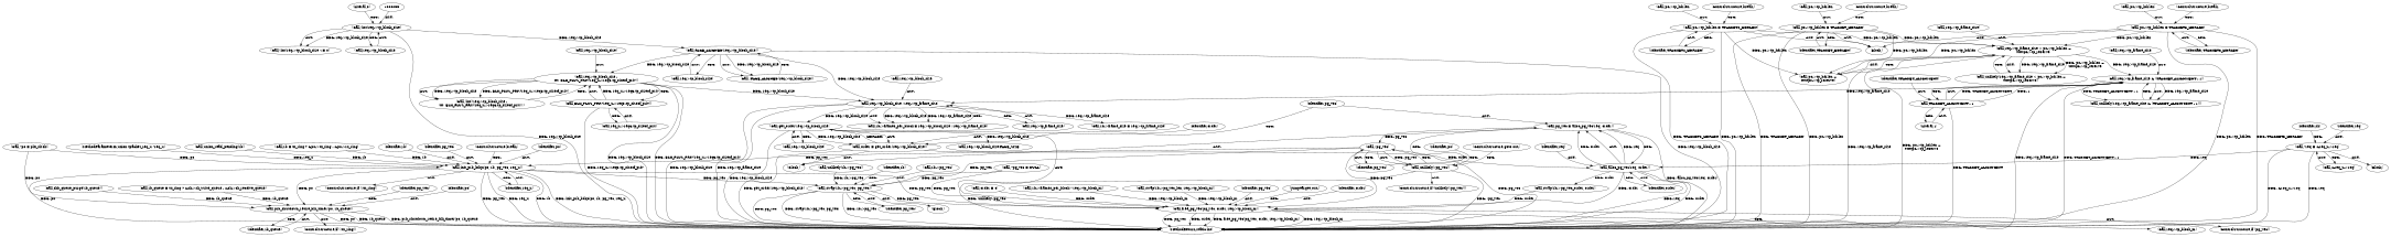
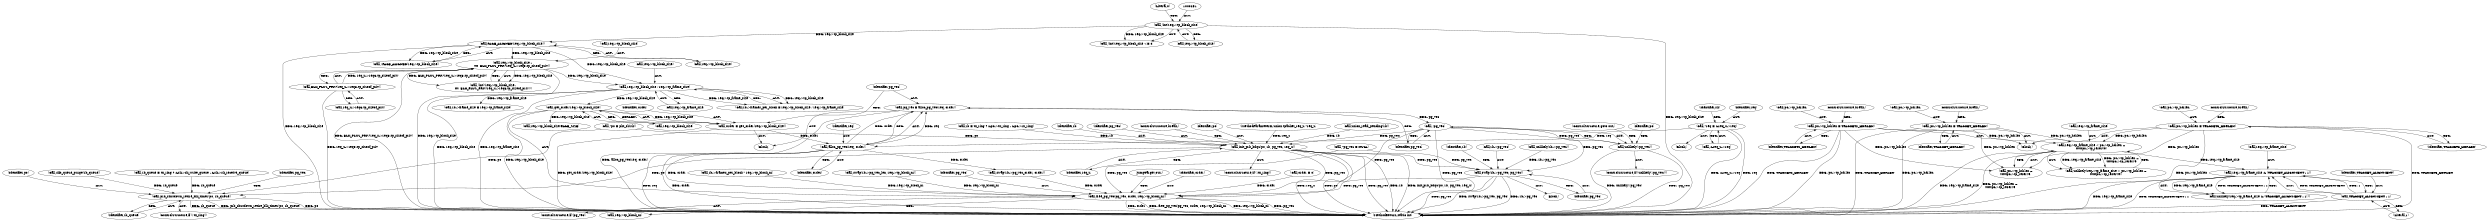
  digraph {
    n1 [label="(Call,pg_vec = alloc_pg_vec(req, order))"]
    n2 [label="(Call,alloc_pg_vec(req, order))"]
    n3 [label="(Call,!pg_vec)"]
    n4 [label="(MethodReturn,static int)"]
    n5 [label="(Block,)"]
    n6 [label="(Call,free_pg_vec(pg_vec, order, req->tp_block_nr))"]
    n7 [label="(Call,swap(rb->pg_vec_order, order))"]
    n8 [label="(Identifier,order)"]
    n9 [label="(Call,unlikely(!pg_vec))"]
    n10 [label="(Call,init_prb_bdqc(po, rb, pg_vec, req_u))"]
    n11 [label="(Call,swap(rb->pg_vec, pg_vec))"]
    n12 [label="(Identifier,pg_vec)"]
    n13 [label="(Call,req->tp_block_nr)"]
    n14 [label="(ControlStructure,if (pg_vec))"]
    n15 [label="(Call,*req = &req_u->req)"]
    n16 [label="(Block,)"]
    n17 [label="(Call,&req_u->req)"]
    n18 [label="(Call,order = get_order(req->tp_block_size))"]
    n19 [label="(Call,get_order(req->tp_block_size))"]
    n20 [label="(Call,req->tp_block_size/PAGE_SIZE)"]
    n21 [label="(Call,req->tp_block_size)"]
    n22 [label="(Call,req->tp_block_size / req->tp_frame_size)"]
    n23 [label="(Call,rb->frames_per_block = req->tp_block_size / req->tp_frame_size)"]
    n24 [label="(Call,req->tp_frame_size)"]
    n25 [label="(Call,rb->frame_size = req->tp_frame_size)"]
    n26 [label="(Call,req->tp_block_size -\n\t\t\t  BLK_PLUS_PRIV(req_u->req3.tp_sizeof_priv))"]
    n27 [label="(Call,BLK_PLUS_PRIV(req_u->req3.tp_sizeof_priv))"]
    n28 [label="(Call,(int)(req->tp_block_size -\n\t\t\t  BLK_PLUS_PRIV(req_u->req3.tp_sizeof_priv)))"]
    n29 [label="(Call,req_u->req3.tp_sizeof_priv)"]
    n30 [label="(Call,PAGE_ALIGNED(req->tp_block_size))"]
    n31 [label="(Call,req->tp_block_size)"]
    n32 [label="(Call,!PAGE_ALIGNED(req->tp_block_size))"]
    n33 [label="(Call,(int)req->tp_block_size)"]
    n34 [label="(Call,(int)req->tp_block_size <= 0)"]
    n35 [label="(Call,req->tp_block_size)"]
    n36 [label="(Call,req->tp_frame_size & (TPACKET_ALIGNMENT - 1))"]
    n37 [label="(Call,TPACKET_ALIGNMENT - 1)"]
    n38 [label="(Call,unlikely(req->tp_frame_size & (TPACKET_ALIGNMENT - 1)))"]
    n39 [label="(Literal,1)"]
    n40 [label="(Call,req->tp_frame_size < po->tp_hdrlen +\n\t\t\t\t\tpo->tp_reserve)"]
    n41 [label="(Call,unlikely(req->tp_frame_size < po->tp_hdrlen +\n\t\t\t\t\tpo->tp_reserve))"]
    n42 [label="(Call,po->tp_hdrlen +\n\t\t\t\t\tpo->tp_reserve)"]
    n43 [label="(Call,po->tp_hdrlen = TPACKET3_HDRLEN)"]
    n44 [label="(Identifier,TPACKET3_HDRLEN)"]
    n45 [label="(Block,)"]
    n46 [label="(Call,po->tp_hdrlen = TPACKET2_HDRLEN)"]
    n47 [label="(Identifier,TPACKET2_HDRLEN)"]
    n48 [label="(Call,po->tp_hdrlen = TPACKET_HDRLEN)"]
    n49 [label="(Identifier,TPACKET_HDRLEN)"]
    n50 [label="(ControlStructure,if (unlikely(!pg_vec)))"]
    n51 [label="(Call,prb_shutdown_retire_blk_timer(po, rb_queue))"]
    n52 [label="(Identifier,req_u)"]
    n53 [label="(ControlStructure,if (!tx_ring))"]
    n54 [label="(Identifier,pg_vec)"]
    n55 [label="(Block,)"]
    n56 [label="(ControlStructure,if (!tx_ring))"]
    n57 [label="(Identifier,rb_queue)"]
    n58 [label="(Call,unlikely(rb->pg_vec))"]
    n59 [label="(Call,rb->frames_per_block * req->tp_block_nr)"]
    n60 [label="(Call,req->tp_block_size)"]
    n61 [label="(Identifier,req)"]
    n62 [label="(Identifier,TPACKET_ALIGNMENT)"]
    n63 [label="(ControlStructure,goto out;)"]
    n64 [label="(Call,skb_queue_purge(rb_queue))"]
    n65 [label="(Identifier,sk)"]
    n66 [label="(Call,*pg_vec = NULL)"]
    n67 [label="(Call,swap(rb->pg_vec_len, req->tp_block_nr))"]
    n68 [label="(Call,rb_queue = tx_ring ? &sk->sk_write_queue : &sk->sk_receive_queue)"]
    n69 [label="(Call,union_read_pending(rb))"]
    n70 [label="(Call,rb = tx_ring ? &po->tx_ring : &po->rx_ring)"]
    n71 [label="(Identifier,req)"]
    n72 [label="(Call,po->tp_hdrlen)"]
    n73 [label="(Identifier,rb)"]
    n74 [label="(Identifier,pg_vec)"]
    n75 [label="(Call,po->tp_hdrlen)"]
    n76 [label="(Identifier,rb)"]
    n77 [label="(JumpTarget,out:)"]
    n78 [label="(Identifier,pg_vec)"]
    n79 [label="(Identifier,order)"]
    n80 [label="(Call,req->tp_frame_size)"]
    n81 [label="(Identifier,order)"]
    n82 [label="(Call,order = 0)"]
    n83 [label="(Call,*po = pkt_sk(sk))"]
    n84 [label="(Call,rb->pg_vec)"]
    n85 [label="(ControlStructure,break;)"]
    n86 [label="(ControlStructure,break;)"]
    n87 [label="(Identifier,pg_vec)"]
    n88 [label="(Call,req->tp_frame_size)"]
    n89 [label="(Identifier,po)"]
    n90 [label="(Call,po->tp_hdrlen)"]
    n91 [label="(Literal,0)"]
    n92 [label="(Identifier,po)"]
    n93 [label="(ControlStructure,break;)"]
    n94 [label="(ControlStructure,break;)"]
    n95 [label="(MethodParameterIn,union tpacket_req_u *req_u)"]
    n96 [label="(Identifier,pg_vec)"]
    n97 [label="(Identifier,po)"]
    n98 [label="(Call,req->tp_block_size)"]
-   1000251 [label=1000255]
+   1000251
    n1 -> n2 [label="CFG: "]
    n1 -> n3 [label="DDG: pg_vec"]
    n1 -> n4 [label="DDG: alloc_pg_vec(req, order)"]
    n1 -> n5 [label="AST: "]
    n2 -> n1 [label="AST: "]
    n2 -> n1 [label="DDG: req"]
    n2 -> n1 [label="DDG: order"]
    n2 -> n4 [label="DDG: req"]
    n2 -> n4 [label="DDG: order"]
    n2 -> n6 [label="DDG: order"]
    n2 -> n7 [label="DDG: order"]
    n2 -> n8 [label="CFG: "]
    n3 -> n4 [label="DDG: pg_vec"]
    n3 -> n6 [label="DDG: pg_vec"]
    n3 -> n9 [label="AST: "]
    n3 -> n9 [label="DDG: pg_vec"]
    n3 -> n10 [label="DDG: pg_vec"]
    n3 -> n11 [label="DDG: pg_vec"]
    n3 -> n12 [label="CFG: "]
    n6 -> n4 [label="DDG: req->tp_block_nr"]
    n6 -> n4 [label="DDG: pg_vec"]
    n6 -> n4 [label="DDG: order"]
    n6 -> n4 [label="DDG: free_pg_vec(pg_vec, order, req->tp_block_nr)"]
    n6 -> n13 [label="CFG: "]
    n6 -> n14 [label="AST: "]
    n7 -> n6 [label="DDG: order"]
    n8 -> n2 [label="AST: "]
    n9 -> n3 [label="CFG: "]
    n9 -> n4 [label="DDG: !pg_vec"]
    n9 -> n4 [label="DDG: unlikely(!pg_vec)"]
    n9 -> n50 [label="AST: "]
    n10 -> n4 [label="DDG: pg_vec"]
    n10 -> n4 [label="DDG: req_u"]
    n10 -> n4 [label="DDG: rb"]
    n10 -> n4 [label="DDG: init_prb_bdqc(po, rb, pg_vec, req_u)"]
    n10 -> n4 [label="DDG: po"]
    n10 -> n6 [label="DDG: pg_vec"]
    n10 -> n11 [label="DDG: pg_vec"]
    n10 -> n51 [label="DDG: po"]
    n10 -> n52 [label="CFG: "]
    n10 -> n53 [label="AST: "]
    n11 -> n4 [label="DDG: pg_vec"]
    n11 -> n4 [label="DDG: swap(rb->pg_vec, pg_vec)"]
    n11 -> n4 [label="DDG: rb->pg_vec"]
    n11 -> n6 [label="DDG: pg_vec"]
    n11 -> n54 [label="CFG: "]
    n11 -> n55 [label="AST: "]
    n12 -> n1 [label="CFG: "]
    n12 -> n3 [label="AST: "]
    n15 -> n2 [label="DDG: req"]
    n15 -> n4 [label="DDG: &req_u->req"]
    n15 -> n4 [label="DDG: req"]
    n15 -> n16 [label="AST: "]
    n15 -> n17 [label="CFG: "]
    n17 -> n15 [label="AST: "]
    n18 -> n2 [label="DDG: order"]
    n18 -> n4 [label="DDG: get_order(req->tp_block_size)"]
    n18 -> n5 [label="AST: "]
    n18 -> n19 [label="HDRLEN: "]
    n19 -> n4 [label="DDG: req->tp_block_size"]
    n19 -> n6 [label="AST: "]
    n19 -> n18 [label="AST: "]
    n19 -> n18 [label="DDG: req->tp_block_size"]
    n19 -> n20 [label="DDG: req->tp_block_size"]
    n19 -> n21 [label="CFG: "]
    n21 -> n19 [label="AST: "]
    n22 -> n4 [label="DDG: req->tp_block_size"]
    n22 -> n4 [label="DDG: req->tp_frame_size"]
    n22 -> n19 [label="DDG: req->tp_block_size"]
    n22 -> n23 [label="AST: "]
    n22 -> n23 [label="DDG: req->tp_block_size"]
    n22 -> n23 [label="DDG: req->tp_frame_size"]
    n22 -> n24 [label="CFG: "]
    n22 -> n25 [label="DDG: req->tp_frame_size"]
    n23 -> n22 [label="CFG: "]
    n24 -> n22 [label="AST: "]
    n26 -> n4 [label="DDG: req->tp_block_size"]
    n26 -> n4 [label="DDG: BLK_PLUS_PRIV(req_u->req3.tp_sizeof_priv)"]
    n26 -> n22 [label="DDG: req->tp_block_size"]
    n26 -> n27 [label="CFG: "]
    n26 -> n28 [label="AST: "]
    n26 -> n28 [label="DDG: req->tp_block_size"]
    n26 -> n28 [label="DDG: BLK_PLUS_PRIV(req_u->req3.tp_sizeof_priv)"]
    n27 -> n4 [label="DDG: req_u->req3.tp_sizeof_priv"]
    n27 -> n26 [label="AST: "]
    n27 -> n26 [label="DDG: req_u->req3.tp_sizeof_priv"]
    n27 -> n29 [label="CFG: "]
    n28 -> n26 [label="CFG: "]
    n29 -> n27 [label="AST: "]
    n30 -> n4 [label="DDG: req->tp_block_size"]
    n30 -> n22 [label="DDG: req->tp_block_size"]
    n30 -> n26 [label="DDG: req->tp_block_size"]
    n30 -> n31 [label="CFG: "]
    n30 -> n32 [label="AST: "]
    n30 -> n32 [label="DDG: req->tp_block_size"]
    n31 -> n30 [label="AST: "]
    n32 -> n30 [label="CFG: "]
    n33 -> n4 [label="DDG: req->tp_block_size"]
    n33 -> n30 [label="DDG: req->tp_block_size"]
    n33 -> n34 [label="AST: "]
    n33 -> n34 [label="DDG: req->tp_block_size"]
    n33 -> n35 [label="CFG: "]
    n35 -> n33 [label="AST: "]
    n36 -> n4 [label="DDG: req->tp_frame_size"]
    n36 -> n4 [label="DDG: TPACKET_ALIGNMENT - 1"]
-   n36 -> n22 [label="DDG: req->tp_frame_size"]
    n36 -> n37 [label="CFG: "]
    n36 -> n38 [label="AST: "]
    n36 -> n38 [label="DDG: req->tp_frame_size"]
    n36 -> n38 [label="DDG: TPACKET_ALIGNMENT - 1"]
    n37 -> n4 [label="DDG: TPACKET_ALIGNMENT"]
    n37 -> n36 [label="AST: "]
    n37 -> n36 [label="DDG: TPACKET_ALIGNMENT"]
    n37 -> n36 [label="DDG: 1"]
    n37 -> n39 [label="CFG: "]
    n38 -> n36 [label="CFG: "]
    n39 -> n37 [label="AST: "]
    n40 -> n4 [label="DDG: req->tp_frame_size"]
    n40 -> n4 [label="DDG: po->tp_hdrlen +\n\t\t\t\t\tpo->tp_reserve"]
    n40 -> n36 [label="DDG: req->tp_frame_size"]
    n40 -> n41 [label="AST: "]
    n40 -> n41 [label="DDG: req->tp_frame_size"]
    n40 -> n41 [label="DDG: po->tp_hdrlen +\n\t\t\t\t\tpo->tp_reserve"]
    n40 -> n42 [label="CFG: "]
    n41 -> n40 [label="CFG: "]
    n42 -> n40 [label="AST: "]
    n43 -> n4 [label="DDG: po->tp_hdrlen"]
    n43 -> n4 [label="DDG: TPACKET3_HDRLEN"]
    n43 -> n40 [label="DDG: po->tp_hdrlen"]
    n43 -> n42 [label="DDG: po->tp_hdrlen"]
    n43 -> n44 [label="CFG: "]
    n43 -> n45 [label="AST: "]
    n44 -> n43 [label="AST: "]
    n46 -> n4 [label="DDG: po->tp_hdrlen"]
    n46 -> n4 [label="DDG: TPACKET2_HDRLEN"]
    n46 -> n40 [label="DDG: po->tp_hdrlen"]
    n46 -> n42 [label="DDG: po->tp_hdrlen"]
    n46 -> n45 [label="AST: "]
    n46 -> n47 [label="CFG: "]
    n47 -> n46 [label="AST: "]
    n48 -> n4 [label="DDG: TPACKET_HDRLEN"]
    n48 -> n4 [label="DDG: po->tp_hdrlen"]
    n48 -> n40 [label="DDG: po->tp_hdrlen"]
    n48 -> n42 [label="DDG: po->tp_hdrlen"]
    n48 -> n45 [label="AST: "]
    n48 -> n49 [label="CFG: "]
    n49 -> n48 [label="AST: "]
    n51 -> n4 [label="DDG: prb_shutdown_retire_blk_timer(po, rb_queue)"]
    n51 -> n4 [label="DDG: po"]
    n51 -> n4 [label="DDG: rb_queue"]
    n51 -> n56 [label="AST: "]
    n51 -> n57 [label="CFG: "]
    n52 -> n10 [label="AST: "]
    n54 -> n11 [label="AST: "]
    n57 -> n51 [label="AST: "]
    n58 -> n11 [label="DDG: rb->pg_vec"]
    n59 -> n6 [label="DDG: req->tp_block_nr"]
    n60 -> n26 [label="AST: "]
    n61 -> n2 [label="AST: "]
    n62 -> n37 [label="AST: "]
    n63 -> n9 [label="CFG: "]
    n64 -> n51 [label="DDG: rb_queue"]
    n65 -> n15 [label="CFG: "]
    n66 -> n6 [label="DDG: pg_vec"]
    n66 -> n11 [label="DDG: pg_vec"]
    n67 -> n6 [label="DDG: req->tp_block_nr"]
    n68 -> n51 [label="DDG: rb_queue"]
    n69 -> n10 [label="DDG: rb"]
    n70 -> n10 [label="DDG: rb"]
    n71 -> n15 [label="AST: "]
    n72 -> n43 [label="AST: "]
    n73 -> n11 [label="CFG: "]
    n74 -> n6 [label="AST: "]
    n75 -> n46 [label="AST: "]
    n76 -> n10 [label="AST: "]
    n77 -> n6 [label="CFG: "]
    n78 -> n10 [label="AST: "]
    n79 -> n6 [label="AST: "]
    n80 -> n40 [label="AST: "]
    n81 -> n18 [label="AST: "]
    n82 -> n6 [label="DDG: order"]
    n83 -> n10 [label="DDG: po"]
    n83 -> n51 [label="DDG: po"]
    n84 -> n11 [label="AST: "]
    n85 -> n10 [label="CFG: "]
    n86 -> n43 [label="CFG: "]
    n87 -> n51 [label="CFG: "]
    n88 -> n36 [label="AST: "]
    n89 -> n51 [label="AST: "]
    n90 -> n48 [label="AST: "]
    n91 -> n33 [label="CFG: "]
    n92 -> n10 [label="AST: "]
    n93 -> n46 [label="CFG: "]
    n94 -> n48 [label="CFG: "]
    n95 -> n10 [label="DDG: req_u"]
    n96 -> n1 [label="AST: "]
    n96 -> n18 [label="CFG: "]
    n97 -> n9 [label="CFG: "]
    n98 -> n22 [label="AST: "]
    1000251 -> n33 [label="AST: "]
  }
